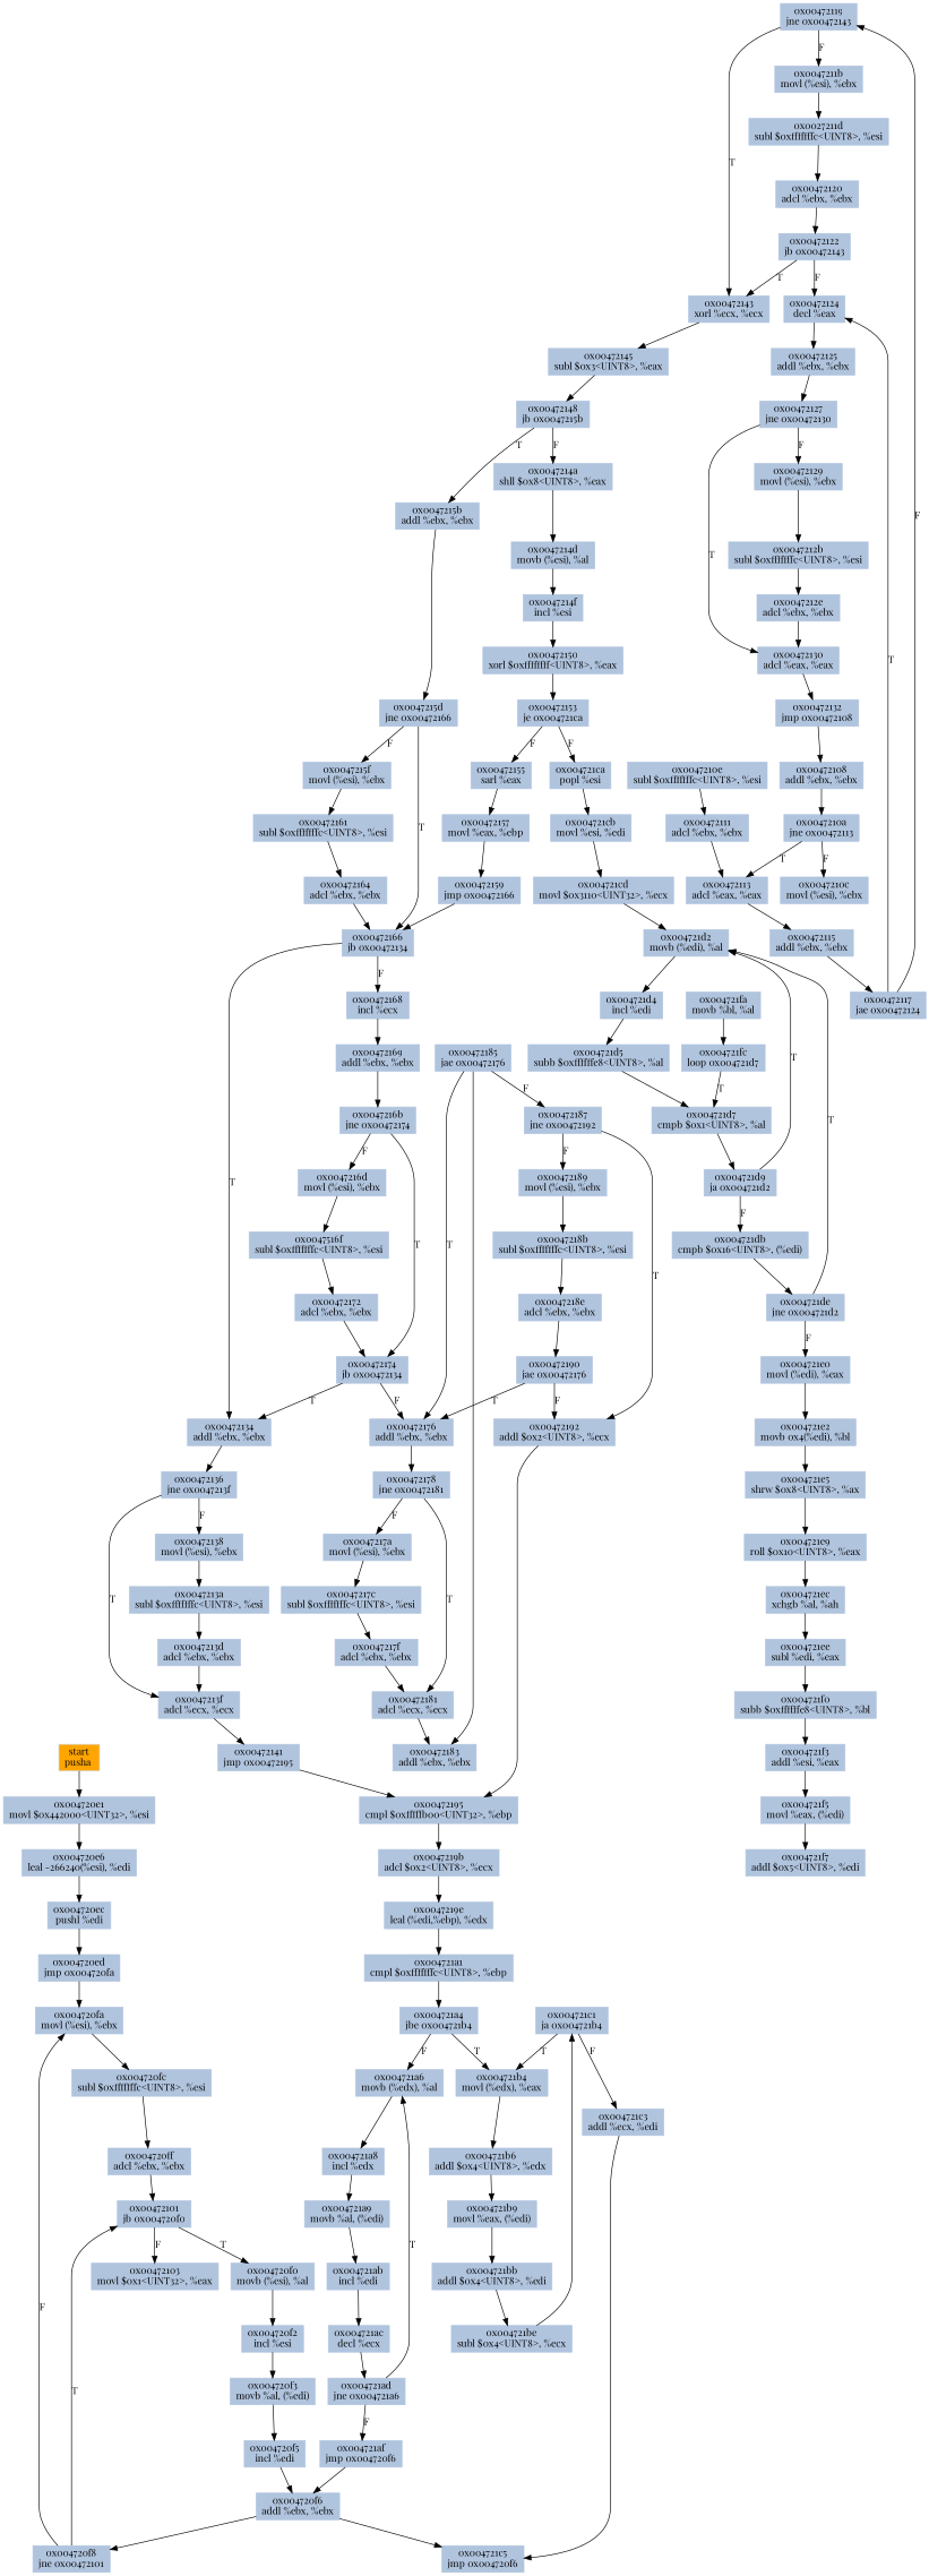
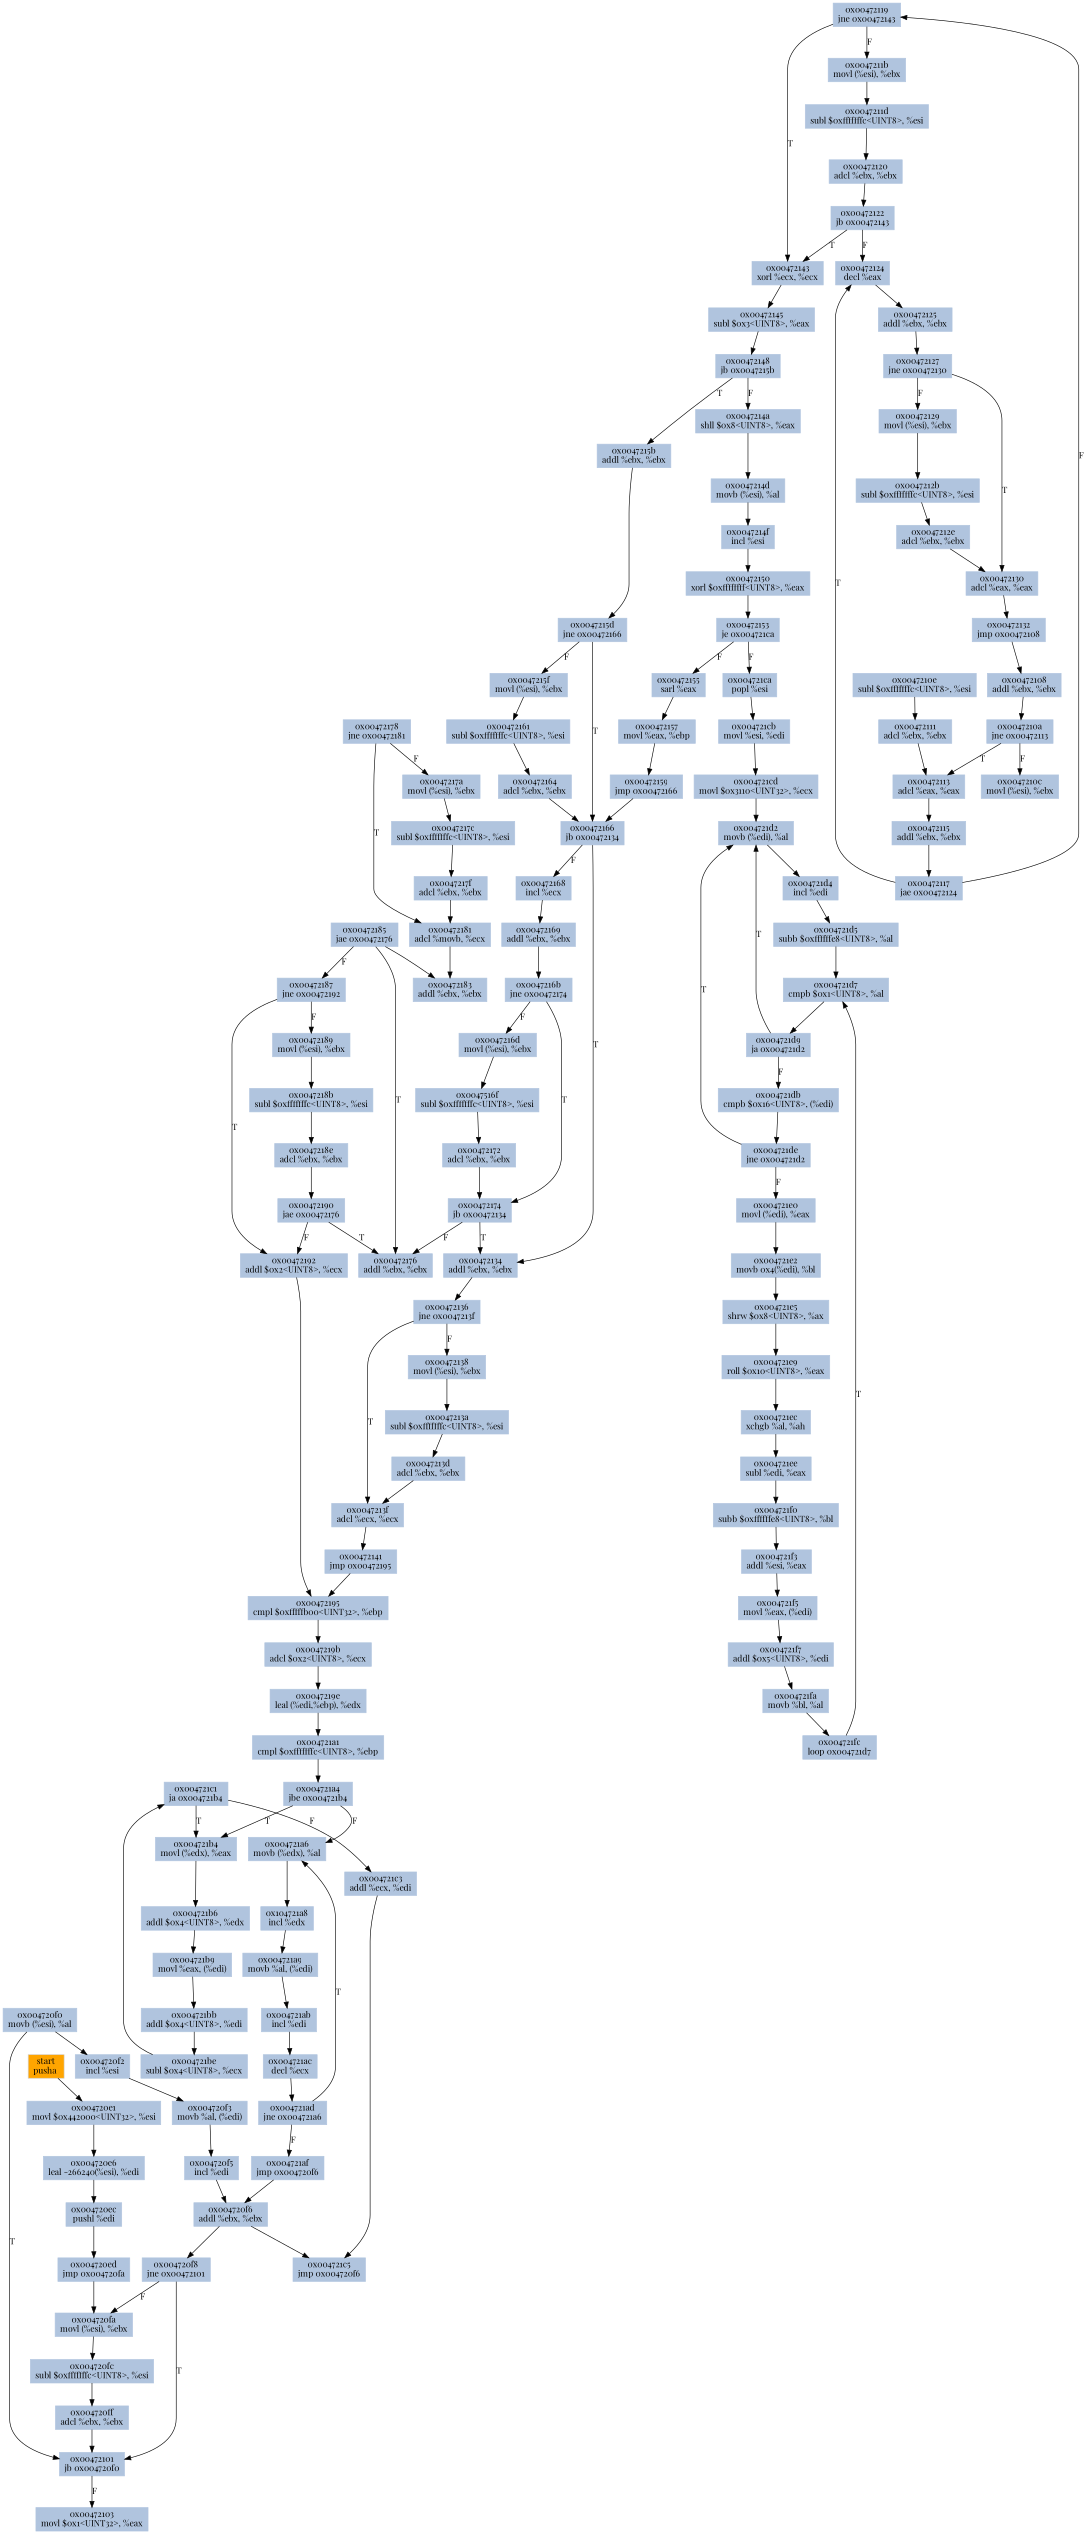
  digraph {
    fontname="Playfair Display"
    node [color=lightsteelblue fillcolor=lightsteelblue fontname="Playfair Display" shape=rectangle style=filled]
    edge [color="#000000" fontname="Playfair Display"]
    n1 [color=lightgrey fillcolor=orange label="start\npusha "]
    n2 [label="0x004720e1\nmovl $0x442000<UINT32>, %esi"]
    n3 [label="0x004720e6\nleal -266240(%esi), %edi"]
    n4 [label="0x004720ec\npushl %edi"]
    n5 [label="0x004720ed\njmp 0x004720fa"]
    n6 [label="0x004720fa\nmovl (%esi), %ebx"]
    n7 [label="0x004720fc\nsubl $0xfffffffc<UINT8>, %esi"]
    n8 [label="0x004720ff\nadcl %ebx, %ebx"]
    n9 [label="0x00472101\njb 0x004720f0"]
    n10 [label="0x004720f0\nmovb (%esi), %al"]
    n11 [label="0x00472103\nmovl $0x1<UINT32>, %eax"]
    n12 [label="0x004720f2\nincl %esi"]
    n13 [label="0x004720f3\nmovb %al, (%edi)"]
    n14 [label="0x004720f5\nincl %edi"]
    n15 [label="0x004720f6\naddl %ebx, %ebx"]
    n16 [label="0x004720f8\njne 0x00472101"]
    n17 [label="0x004721c5\njmp 0x004720f6"]
    n18 [label="0x00472108\naddl %ebx, %ebx"]
    n19 [label="0x0047210a\njne 0x00472113"]
    n20 [label="0x00472113\nadcl %eax, %eax"]
    n21 [label="0x0047210c\nmovl (%esi), %ebx"]
    n22 [label="0x00472115\naddl %ebx, %ebx"]
    n23 [label="0x00472117\njae 0x00472124"]
    n24 [label="0x00472119\njne 0x00472143"]
    n25 [label="0x00472124\ndecl %eax"]
    n26 [label="0x00472143\nxorl %ecx, %ecx"]
    n27 [label="0x0047211b\nmovl (%esi), %ebx"]
    n28 [label="0x00472125\naddl %ebx, %ebx"]
    n29 [label="0x00472145\nsubl $0x3<UINT8>, %eax"]
-   n30 [label="0x0027211d\nsubl $0xfffffffc<UINT8>, %esi"]
+   n30 [label="0x0047211d\nsubl $0xfffffffc<UINT8>, %esi"]
    n31 [label="0x00472148\njb 0x0047215b"]
    n32 [label="0x0047214a\nshll $0x8<UINT8>, %eax"]
    n33 [label="0x0047215b\naddl %ebx, %ebx"]
    n34 [label="0x0047214d\nmovb (%esi), %al"]
    n35 [label="0x0047215d\njne 0x00472166"]
    n36 [label="0x0047214f\nincl %esi"]
    n37 [label="0x00472150\nxorl $0xffffffff<UINT8>, %eax"]
    n38 [label="0x00472153\nje 0x004721ca"]
    n39 [label="0x00472155\nsarl %eax"]
    n40 [label="0x004721ca\npopl %esi"]
    n41 [label="0x00472157\nmovl %eax, %ebp"]
    n42 [label="0x004721cb\nmovl %esi, %edi"]
    n43 [label="0x00472159\njmp 0x00472166"]
    n44 [label="0x00472166\njb 0x00472134"]
    n45 [label="0x00472134\naddl %ebx, %ebx"]
    n46 [label="0x00472168\nincl %ecx"]
    n47 [label="0x00472136\njne 0x0047213f"]
    n48 [label="0x00472169\naddl %ebx, %ebx"]
    n49 [label="0x0047213f\nadcl %ecx, %ecx"]
    n50 [label="0x00472138\nmovl (%esi), %ebx"]
    n51 [label="0x00472141\njmp 0x00472195"]
    n52 [label="0x0047213a\nsubl $0xfffffffc<UINT8>, %esi"]
    n53 [label="0x00472195\ncmpl $0xfffffb00<UINT32>, %ebp"]
    n54 [label="0x0047219b\nadcl $0x2<UINT8>, %ecx"]
    n55 [label="0x0047219e\nleal (%edi,%ebp), %edx"]
    n56 [label="0x004721a1\ncmpl $0xfffffffc<UINT8>, %ebp"]
    n57 [label="0x004721a4\njbe 0x004721b4"]
    n58 [label="0x004721a6\nmovb (%edx), %al"]
    n59 [label="0x004721b4\nmovl (%edx), %eax"]
-   n60 [label="0x004721a8\nincl %edx"]
+   n60 [label="0x104721a8\nincl %edx"]
    n61 [label="0x004721b6\naddl $0x4<UINT8>, %edx"]
    n62 [label="0x004721a9\nmovb %al, (%edi)"]
    n63 [label="0x004721ab\nincl %edi"]
    n64 [label="0x004721ac\ndecl %ecx"]
    n65 [label="0x004721ad\njne 0x004721a6"]
    n66 [label="0x004721af\njmp 0x004720f6"]
    n67 [label="0x004721b9\nmovl %eax, (%edi)"]
    n68 [label="0x004721bb\naddl $0x4<UINT8>, %edi"]
    n69 [label="0x004721be\nsubl $0x4<UINT8>, %ecx"]
    n70 [label="0x004721c1\nja 0x004721b4"]
    n71 [label="0x004721c3\naddl %ecx, %edi"]
    n72 [label="0x0047215f\nmovl (%esi), %ebx"]
    n73 [label="0x00472161\nsubl $0xfffffffc<UINT8>, %esi"]
    n74 [label="0x0047216b\njne 0x00472174"]
    n75 [label="0x00472174\njb 0x00472134"]
    n76 [label="0x0047216d\nmovl (%esi), %ebx"]
    n77 [label="0x00472176\naddl %ebx, %ebx"]
    n78 [label="0x0047516f\nsubl $0xfffffffc<UINT8>, %esi"]
    n79 [label="0x00472178\njne 0x00472181"]
-   n80 [label="0x00472181\nadcl %ecx, %ecx"]
+   n80 [label="0x00472181\nadcl %movb, %ecx"]
    n81 [label="0x0047217a\nmovl (%esi), %ebx"]
    n82 [label="0x00472183\naddl %ebx, %ebx"]
    n83 [label="0x0047217c\nsubl $0xfffffffc<UINT8>, %esi"]
    n84 [label="0x00472185\njae 0x00472176"]
    n85 [label="0x00472187\njne 0x00472192"]
    n86 [label="0x00472192\naddl $0x2<UINT8>, %ecx"]
    n87 [label="0x00472189\nmovl (%esi), %ebx"]
    n88 [label="0x0047218b\nsubl $0xfffffffc<UINT8>, %esi"]
    n89 [label="0x00472127\njne 0x00472130"]
    n90 [label="0x00472130\nadcl %eax, %eax"]
    n91 [label="0x00472129\nmovl (%esi), %ebx"]
    n92 [label="0x00472132\njmp 0x00472108"]
    n93 [label="0x0047212b\nsubl $0xfffffffc<UINT8>, %esi"]
    n94 [label="0x0047213d\nadcl %ebx, %ebx"]
    n95 [label="0x0047210e\nsubl $0xfffffffc<UINT8>, %esi"]
    n96 [label="0x00472111\nadcl %ebx, %ebx"]
    n97 [label="0x00472120\nadcl %ebx, %ebx"]
    n98 [label="0x00472122\njb 0x00472143"]
    n99 [label="0x0047212e\nadcl %ebx, %ebx"]
    n100 [label="0x00472164\nadcl %ebx, %ebx"]
    n101 [label="0x0047218e\nadcl %ebx, %ebx"]
    n102 [label="0x00472190\njae 0x00472176"]
    n103 [label="0x00472172\nadcl %ebx, %ebx"]
    n104 [label="0x0047217f\nadcl %ebx, %ebx"]
    n105 [label="0x004721cd\nmovl $0x3110<UINT32>, %ecx"]
    n106 [label="0x004721d2\nmovb (%edi), %al"]
    n107 [label="0x004721d4\nincl %edi"]
    n108 [label="0x004721d5\nsubb $0xffffffe8<UINT8>, %al"]
    n109 [label="0x004721d7\ncmpb $0x1<UINT8>, %al"]
    n110 [label="0x004721d9\nja 0x004721d2"]
    n111 [label="0x004721db\ncmpb $0x16<UINT8>, (%edi)"]
    n112 [label="0x004721de\njne 0x004721d2"]
    n113 [label="0x004721e0\nmovl (%edi), %eax"]
    n114 [label="0x004721e2\nmovb 0x4(%edi), %bl"]
    n115 [label="0x004721e5\nshrw $0x8<UINT8>, %ax"]
    n116 [label="0x004721e9\nroll $0x10<UINT8>, %eax"]
    n117 [label="0x004721ec\nxchgb %al, %ah"]
    n118 [label="0x004721ee\nsubl %edi, %eax"]
    n119 [label="0x004721f0\nsubb $0xffffffe8<UINT8>, %bl"]
    n120 [label="0x004721f3\naddl %esi, %eax"]
    n121 [label="0x004721f5\nmovl %eax, (%edi)"]
    n122 [label="0x004721f7\naddl $0x5<UINT8>, %edi"]
    n123 [label="0x004721fa\nmovb %bl, %al"]
    n124 [label="0x004721fc\nloop 0x004721d7"]
    n1 -> n2
    n2 -> n3
    n3 -> n4
    n4 -> n5
    n5 -> n6
    n6 -> n7
    n7 -> n8
    n8 -> n9
-   n9 -> n10 [label=T]
+   n10 -> n9 [label=T]
    n9 -> n11 [label=F]
    n10 -> n12
    n12 -> n13
    n13 -> n14
    n14 -> n15
    n15 -> n16
    n15 -> n17
    n16 -> n6 [label=F]
    n16 -> n9 [label=T]
    n18 -> n19
    n19 -> n20 [label=T]
    n19 -> n21 [label=F]
    n20 -> n22
    n22 -> n23
    n23 -> n24 [label=F]
    n23 -> n25 [label=T]
    n24 -> n26 [label=T]
    n24 -> n27 [label=F]
    n25 -> n28
    n26 -> n29
    n27 -> n30
    n28 -> n89
    n29 -> n31
    n30 -> n97
    n31 -> n32 [label=F]
    n31 -> n33 [label=T]
    n32 -> n34
    n33 -> n35
    n34 -> n36
    n35 -> n44 [label=T]
    n35 -> n72 [label=F]
    n36 -> n37
    n37 -> n38
    n38 -> n39 [label=F]
    n38 -> n40 [label=F]
    n39 -> n41
    n40 -> n42
    n41 -> n43
    n42 -> n105
    n43 -> n44
    n44 -> n45 [label=T]
    n44 -> n46 [label=F]
    n45 -> n47
    n46 -> n48
    n47 -> n49 [label=T]
    n47 -> n50 [label=F]
    n48 -> n74
    n49 -> n51
    n50 -> n52
    n51 -> n53
    n52 -> n94
    n53 -> n54
    n54 -> n55
    n55 -> n56
    n56 -> n57
    n57 -> n58 [label=F]
    n57 -> n59 [label=T]
    n58 -> n60
    n59 -> n61
    n60 -> n62
    n61 -> n67
    n62 -> n63
    n63 -> n64
    n64 -> n65
    n65 -> n58 [label=T]
    n65 -> n66 [label=F]
    n66 -> n15
    n67 -> n68
    n68 -> n69
    n69 -> n70
    n70 -> n59 [label=T]
    n70 -> n71 [label=F]
    n71 -> n17
    n72 -> n73
    n73 -> n100
    n74 -> n75 [label=T]
    n74 -> n76 [label=F]
    n75 -> n45 [label=T]
    n75 -> n77 [label=F]
    n76 -> n78
-   n77 -> n79
    n78 -> n103
    n79 -> n80 [label=T]
    n79 -> n81 [label=F]
    n80 -> n82
    n81 -> n83
    n83 -> n104
    n84 -> n77 [label=T]
    n84 -> n82
    n84 -> n85 [label=F]
    n85 -> n86 [label=T]
    n85 -> n87 [label=F]
    n86 -> n53
    n87 -> n88
    n88 -> n101
    n89 -> n90 [label=T]
    n89 -> n91 [label=F]
    n90 -> n92
    n91 -> n93
    n92 -> n18
    n93 -> n99
    n94 -> n49
    n95 -> n96
    n96 -> n20
    n97 -> n98
    n98 -> n25 [label=F]
    n98 -> n26 [label=T]
    n99 -> n90
    n100 -> n44
    n101 -> n102
    n102 -> n77 [label=T]
    n102 -> n86 [label=F]
    n103 -> n75
    n104 -> n80
    n105 -> n106
    n106 -> n107
    n107 -> n108
    n108 -> n109
    n109 -> n110
    n110 -> n106 [label=T]
    n110 -> n111 [label=F]
    n111 -> n112
    n112 -> n106 [label=T]
    n112 -> n113 [label=F]
    n113 -> n114
    n114 -> n115
    n115 -> n116
    n116 -> n117
    n117 -> n118
    n118 -> n119
    n119 -> n120
    n120 -> n121
    n121 -> n122
+   n122 -> n123
    n123 -> n124
    n124 -> n109 [label=T]
  }
